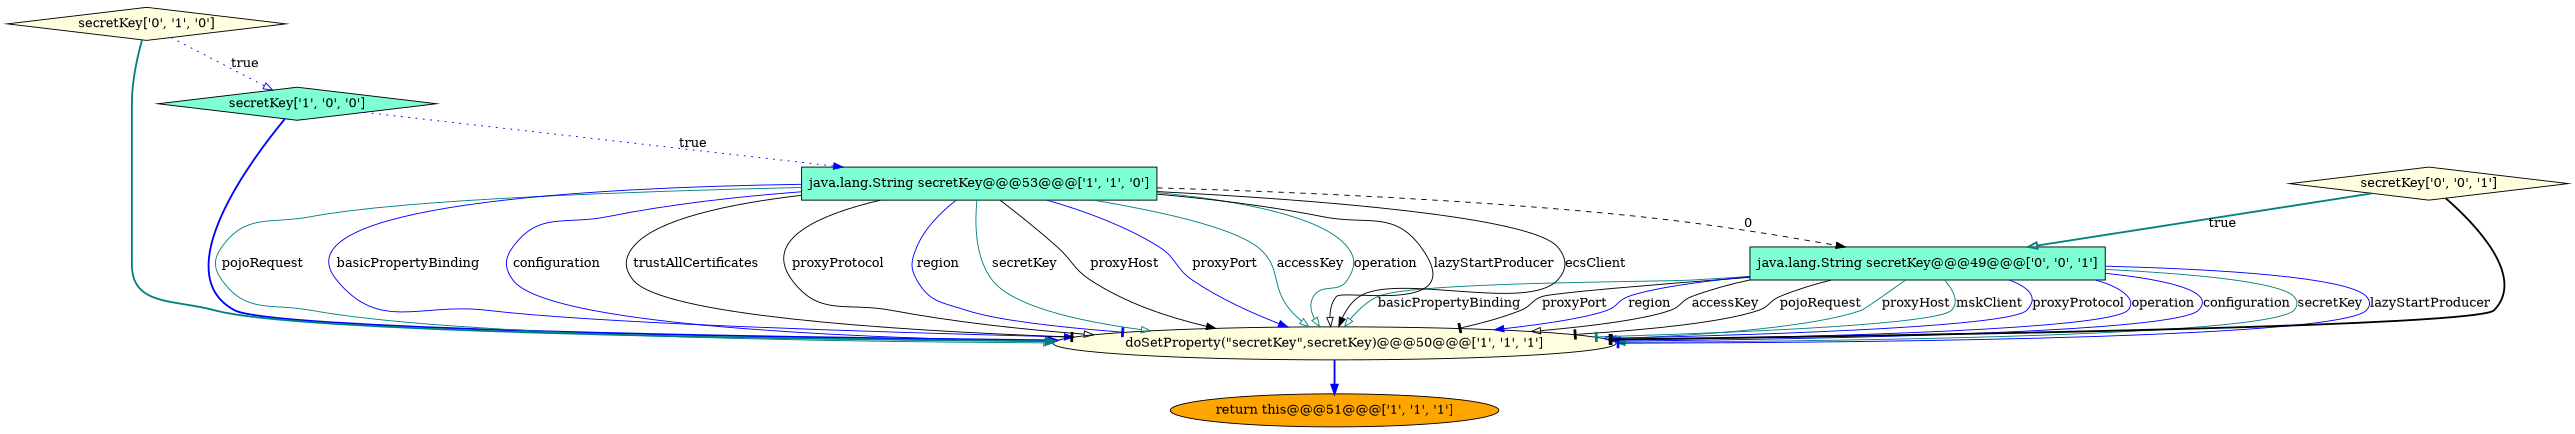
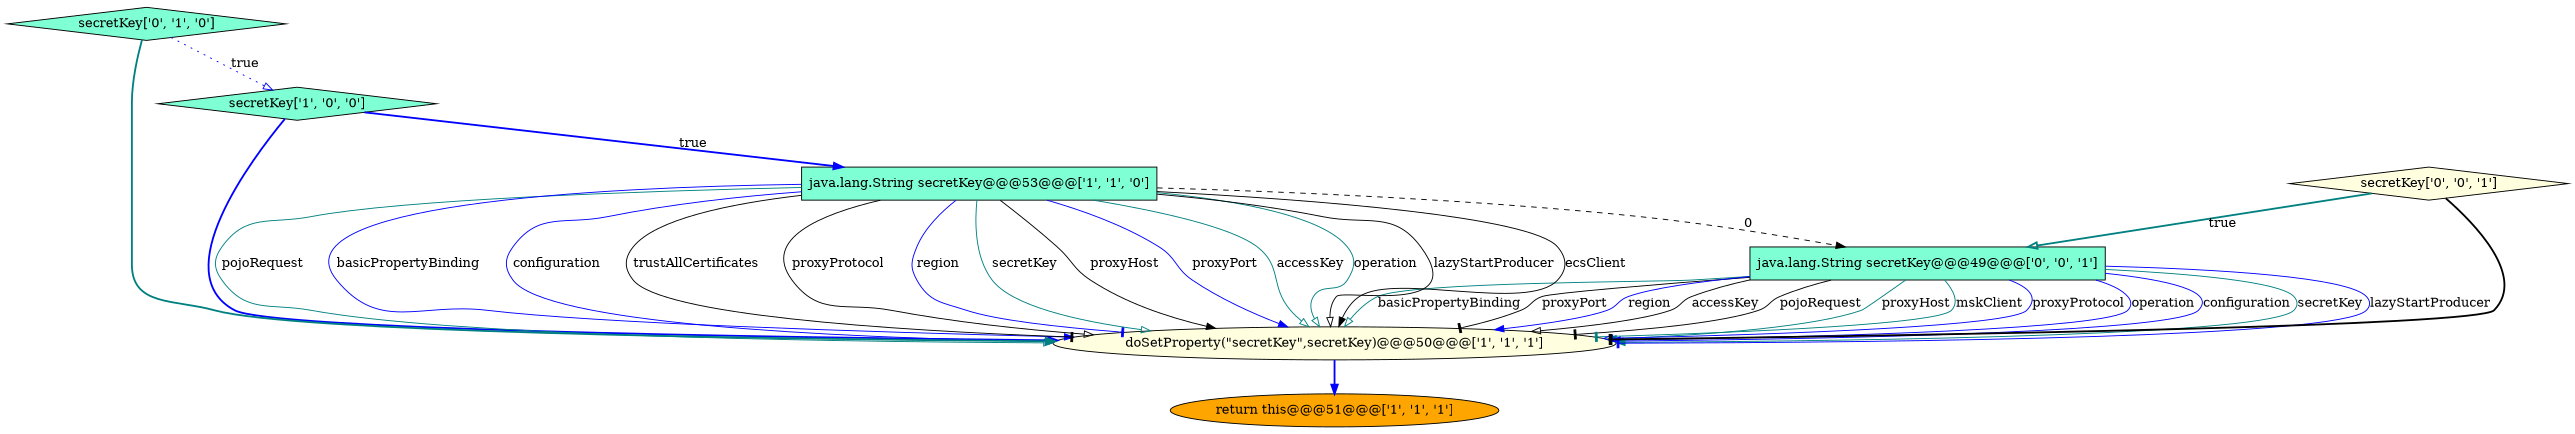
  digraph {
    node [fillcolor=lightyellow shape=diamond style=filled]
    edge [arrowhead=normal color=blue style=solid]
    n1 [label="doSetProperty(\"secretKey\",secretKey)@@@50@@@['1', '1', '1']" shape=ellipse]
    n2 [fillcolor=orange label="return this@@@51@@@['1', '1', '1']" shape=ellipse]
    n3 [fillcolor=aquamarine label="java.lang.String secretKey@@@49@@@['0', '0', '1']" shape=box]
    n4 [fillcolor=aquamarine label="secretKey['1', '0', '0']"]
    n5 [fillcolor=aquamarine label="java.lang.String secretKey@@@53@@@['1', '1', '0']" shape=box]
    n6 [label="secretKey['0', '0', '1']"]
-   n7 [label="secretKey['0', '1', '0']"]
+   n7 [fillcolor=aquamarine label="secretKey['0', '1', '0']"]
    n1 -> n2 [style=bold]
    n3 -> n1 [arrowhead=onormal color=teal label=basicPropertyBinding]
    n3 -> n1 [arrowhead=tee color=black label=proxyPort]
    n3 -> n1 [label=region]
    n3 -> n1 [arrowhead=onormal color=black label=accessKey]
    n3 -> n1 [arrowhead=tee color=black label=pojoRequest]
    n3 -> n1 [color=teal label=proxyHost]
    n3 -> n1 [arrowhead=tee color=teal label=mskClient]
    n3 -> n1 [arrowhead=onormal label=proxyProtocol]
    n3 -> n1 [label=operation]
    n3 -> n1 [label=configuration]
    n3 -> n1 [color=teal label=secretKey]
    n3 -> n1 [arrowhead=tee label=lazyStartProducer]
    n4 -> n1 [style=bold]
-   n4 -> n5 [label=true style=dotted]
+   n4 -> n5 [label=true style=bold]
    n5 -> n1 [arrowhead=onormal color=teal label=pojoRequest]
    n5 -> n1 [label=basicPropertyBinding]
    n5 -> n1 [label=configuration]
    n5 -> n1 [arrowhead=tee color=black label=trustAllCertificates]
    n5 -> n1 [arrowhead=onormal color=black label=proxyProtocol]
    n5 -> n1 [arrowhead=tee label=region]
    n5 -> n1 [arrowhead=onormal color=teal label=secretKey]
    n5 -> n1 [color=black label=proxyHost]
    n5 -> n1 [label=proxyPort]
    n5 -> n1 [arrowhead=onormal color=teal label=accessKey]
    n5 -> n1 [arrowhead=onormal color=teal label=operation]
    n5 -> n1 [arrowhead=onormal color=black label=lazyStartProducer]
    n5 -> n1 [color=black label=ecsClient]
    n5 -> n3 [color=black label=0 style=dashed]
    n6 -> n1 [arrowhead=tee color=black style=bold]
    n6 -> n3 [arrowhead=onormal color=teal label=true style=bold]
    n7 -> n1 [color=teal style=bold]
    n7 -> n4 [arrowhead=onormal label=true style=dotted]
  }
